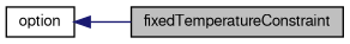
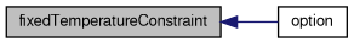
  digraph {
    rankdir=LR
    node [color=black fontname=FreeSans fontsize=10 shape=record]
    n1 [fillcolor=grey75 fontcolor=black height=0.2 label=fixedTemperatureConstraint style=filled width=0.4]
    n2 [height=0.2 label=option width=0.4]
-   n2 -> n1 [color=midnightblue dir=back fontname=FreeSans fontsize=10 labelfontname=FreeSans labelfontsize=10 style=solid]
+   n1 -> n2 [color=midnightblue dir=back fontname=FreeSans fontsize=10 labelfontname=FreeSans labelfontsize=10 style=solid]
  }
